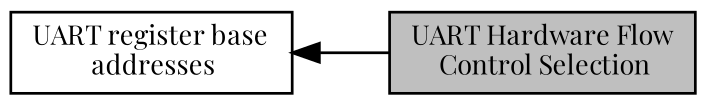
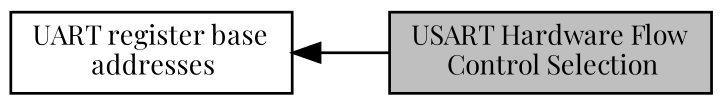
  digraph {
    rankdir=LR
    fontname="Playfair Display"
    node [color=black fontname="Playfair Display" fontsize=10 shape=record style=filled]
-   n1 [fillcolor=grey75 fontcolor=black height=0.2 label="UART Hardware Flow\l Control Selection" width=0.4]
+   n1 [fillcolor=grey75 fontcolor=black height=0.2 label="USART Hardware Flow\l Control Selection" width=0.4]
    n2 [fillcolor=white height=0.2 label="UART register base\l addresses" width=0.4]
    n2 -> n1 [dir=back fontname="Playfair Display" fontsize=10 labelfontname=Helvetica labelfontsize=10 shape=plaintext style=solid]
  }
